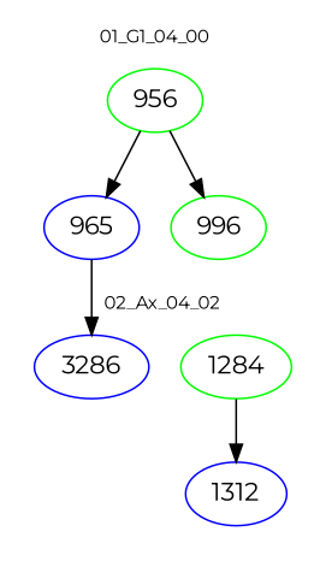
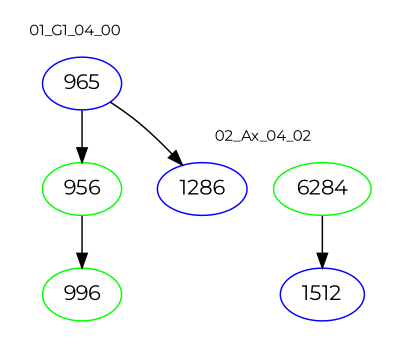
  digraph {
    fontname=Montserrat
    node [color=green fontname=Montserrat]
    edge [color=black fontname=Montserrat]
-   n1 [label=1284]
-   n2 [color=blue label=3286]
-   n3 [color=blue label=1312]
+   n1 [label=6284]
+   n2 [color=blue label=1286]
+   n3 [color=blue label=1512]
    n4 [label=956]
    n5 [color=blue label=965]
    n6 [label=996]
    subgraph cluster_1 {
      color=white
      fontsize=10
      label="02_Ax_04_02"
      n1
      n2
      n3
    }
    subgraph cluster_2 {
      color=white
      fontsize=10
      label="01_G1_04_00"
      n4
      n5
      n6
    }
    n1 -> n3
-   n4 -> n5
+   n5 -> n4
    n4 -> n6
    n5 -> n2
  }
